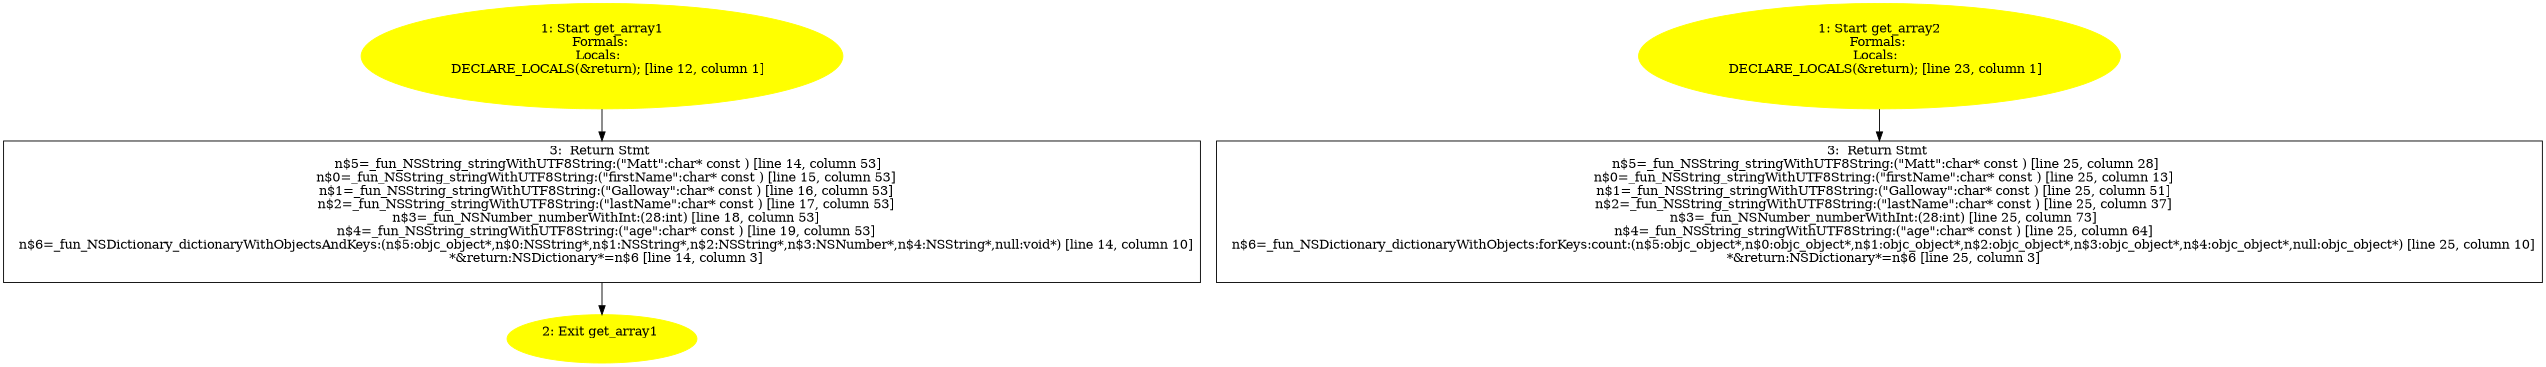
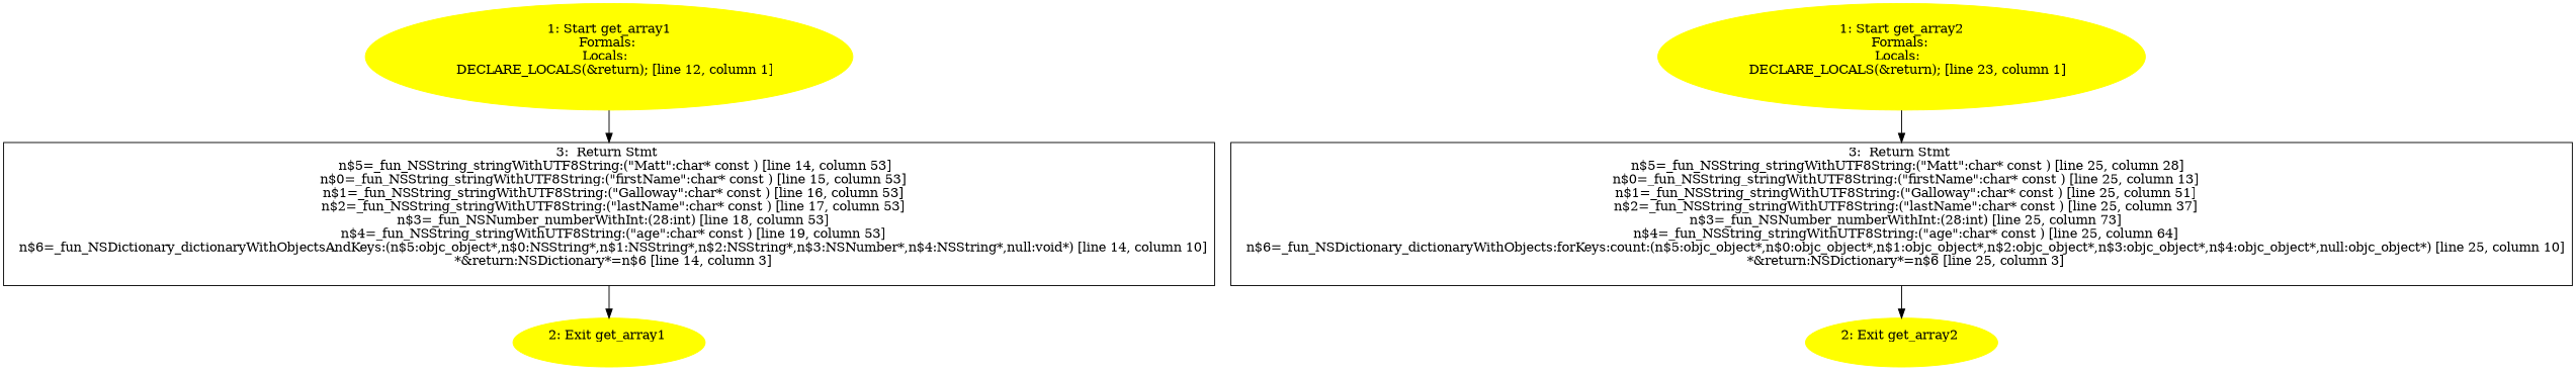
  digraph {
    node [color=yellow style=filled]
    n1 [label="1: Start get_array1\nFormals: \nLocals:  \n   DECLARE_LOCALS(&return); [line 12, column 1]\n "]
    n2 [label="3:  Return Stmt \n   n$5=_fun_NSString_stringWithUTF8String:(\"Matt\":char* const ) [line 14, column 53]\n  n$0=_fun_NSString_stringWithUTF8String:(\"firstName\":char* const ) [line 15, column 53]\n  n$1=_fun_NSString_stringWithUTF8String:(\"Galloway\":char* const ) [line 16, column 53]\n  n$2=_fun_NSString_stringWithUTF8String:(\"lastName\":char* const ) [line 17, column 53]\n  n$3=_fun_NSNumber_numberWithInt:(28:int) [line 18, column 53]\n  n$4=_fun_NSString_stringWithUTF8String:(\"age\":char* const ) [line 19, column 53]\n  n$6=_fun_NSDictionary_dictionaryWithObjectsAndKeys:(n$5:objc_object*,n$0:NSString*,n$1:NSString*,n$2:NSString*,n$3:NSNumber*,n$4:NSString*,null:void*) [line 14, column 10]\n  *&return:NSDictionary*=n$6 [line 14, column 3]\n " shape=box color="" style=""]
    n3 [label="2: Exit get_array1 \n  "]
    n4 [label="1: Start get_array2\nFormals: \nLocals:  \n   DECLARE_LOCALS(&return); [line 23, column 1]\n "]
    n5 [label="3:  Return Stmt \n   n$5=_fun_NSString_stringWithUTF8String:(\"Matt\":char* const ) [line 25, column 28]\n  n$0=_fun_NSString_stringWithUTF8String:(\"firstName\":char* const ) [line 25, column 13]\n  n$1=_fun_NSString_stringWithUTF8String:(\"Galloway\":char* const ) [line 25, column 51]\n  n$2=_fun_NSString_stringWithUTF8String:(\"lastName\":char* const ) [line 25, column 37]\n  n$3=_fun_NSNumber_numberWithInt:(28:int) [line 25, column 73]\n  n$4=_fun_NSString_stringWithUTF8String:(\"age\":char* const ) [line 25, column 64]\n  n$6=_fun_NSDictionary_dictionaryWithObjects:forKeys:count:(n$5:objc_object*,n$0:objc_object*,n$1:objc_object*,n$2:objc_object*,n$3:objc_object*,n$4:objc_object*,null:objc_object*) [line 25, column 10]\n  *&return:NSDictionary*=n$6 [line 25, column 3]\n " shape=box color="" style=""]
+   n6 [label="2: Exit get_array2 \n  "]
    n1 -> n2
    n2 -> n3
    n4 -> n5
+   n5 -> n6
  }
